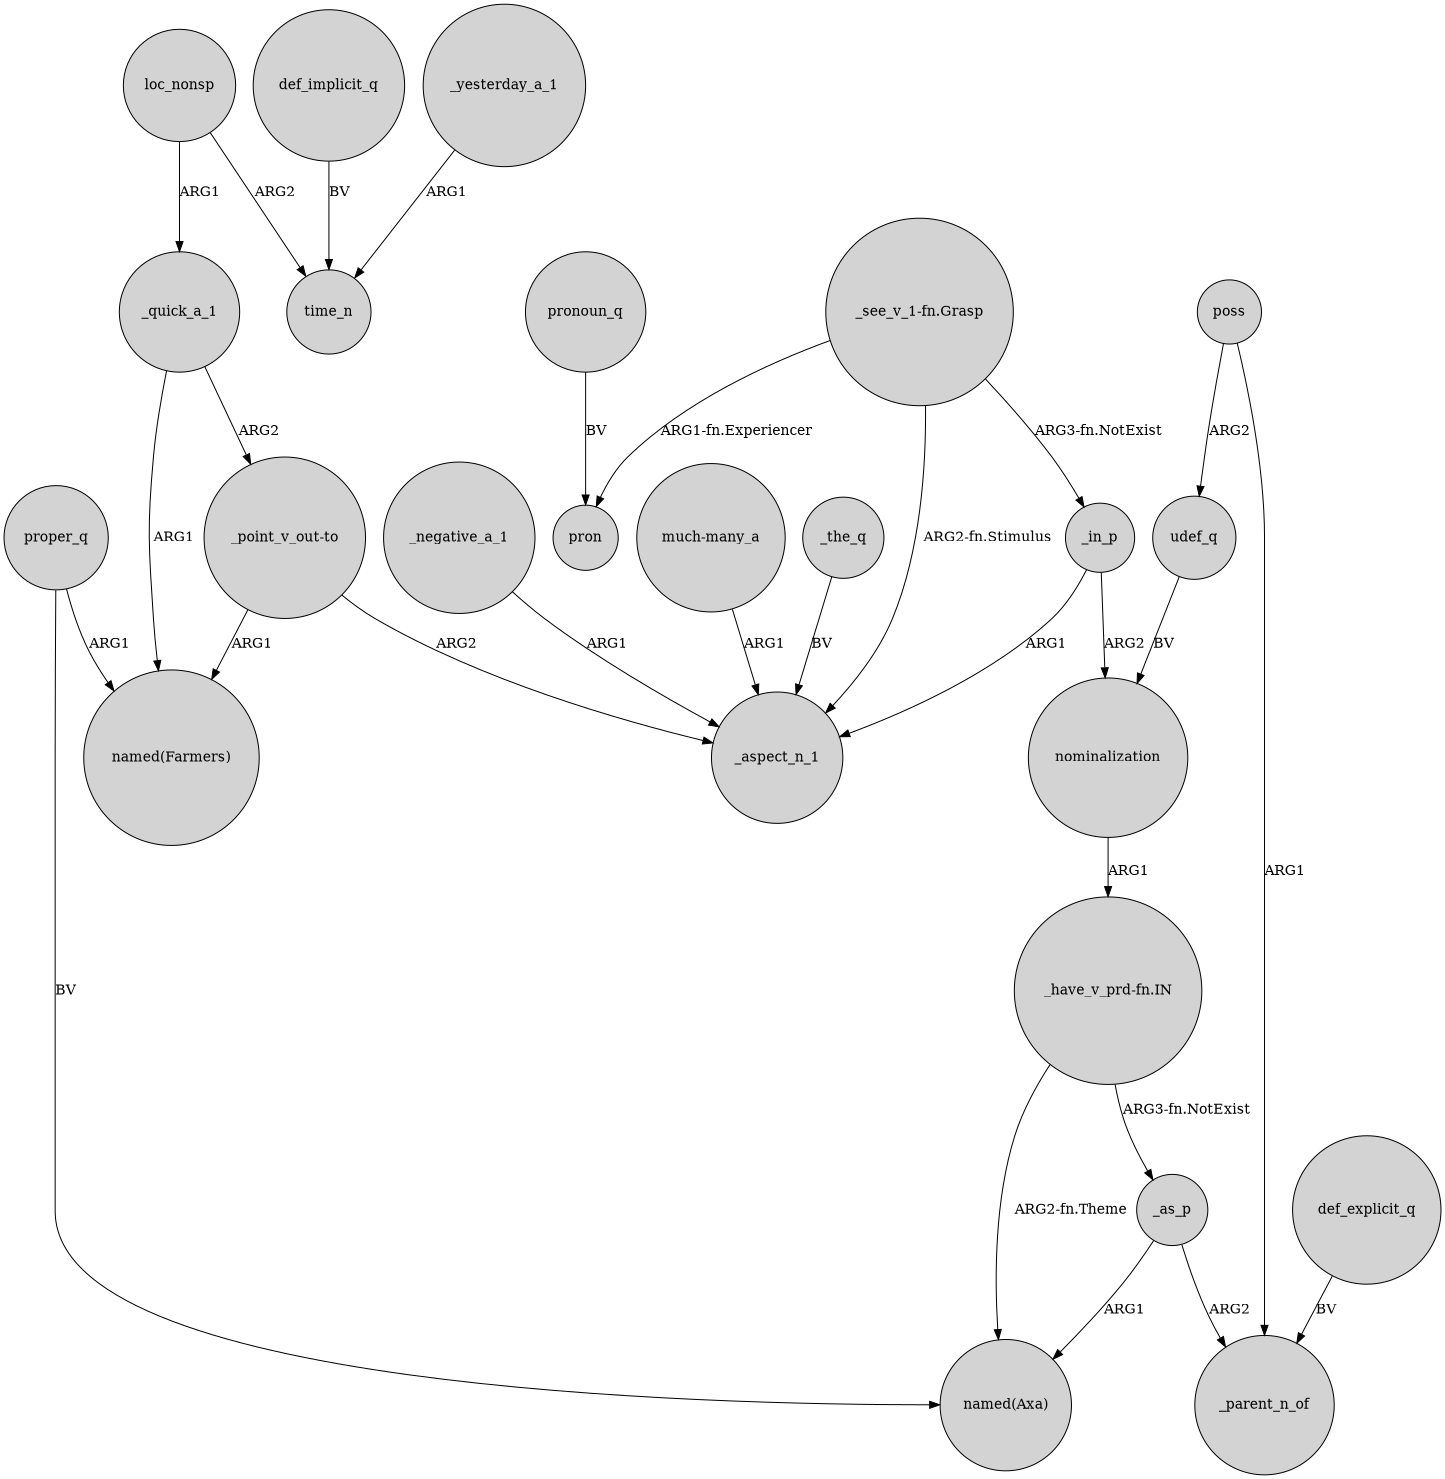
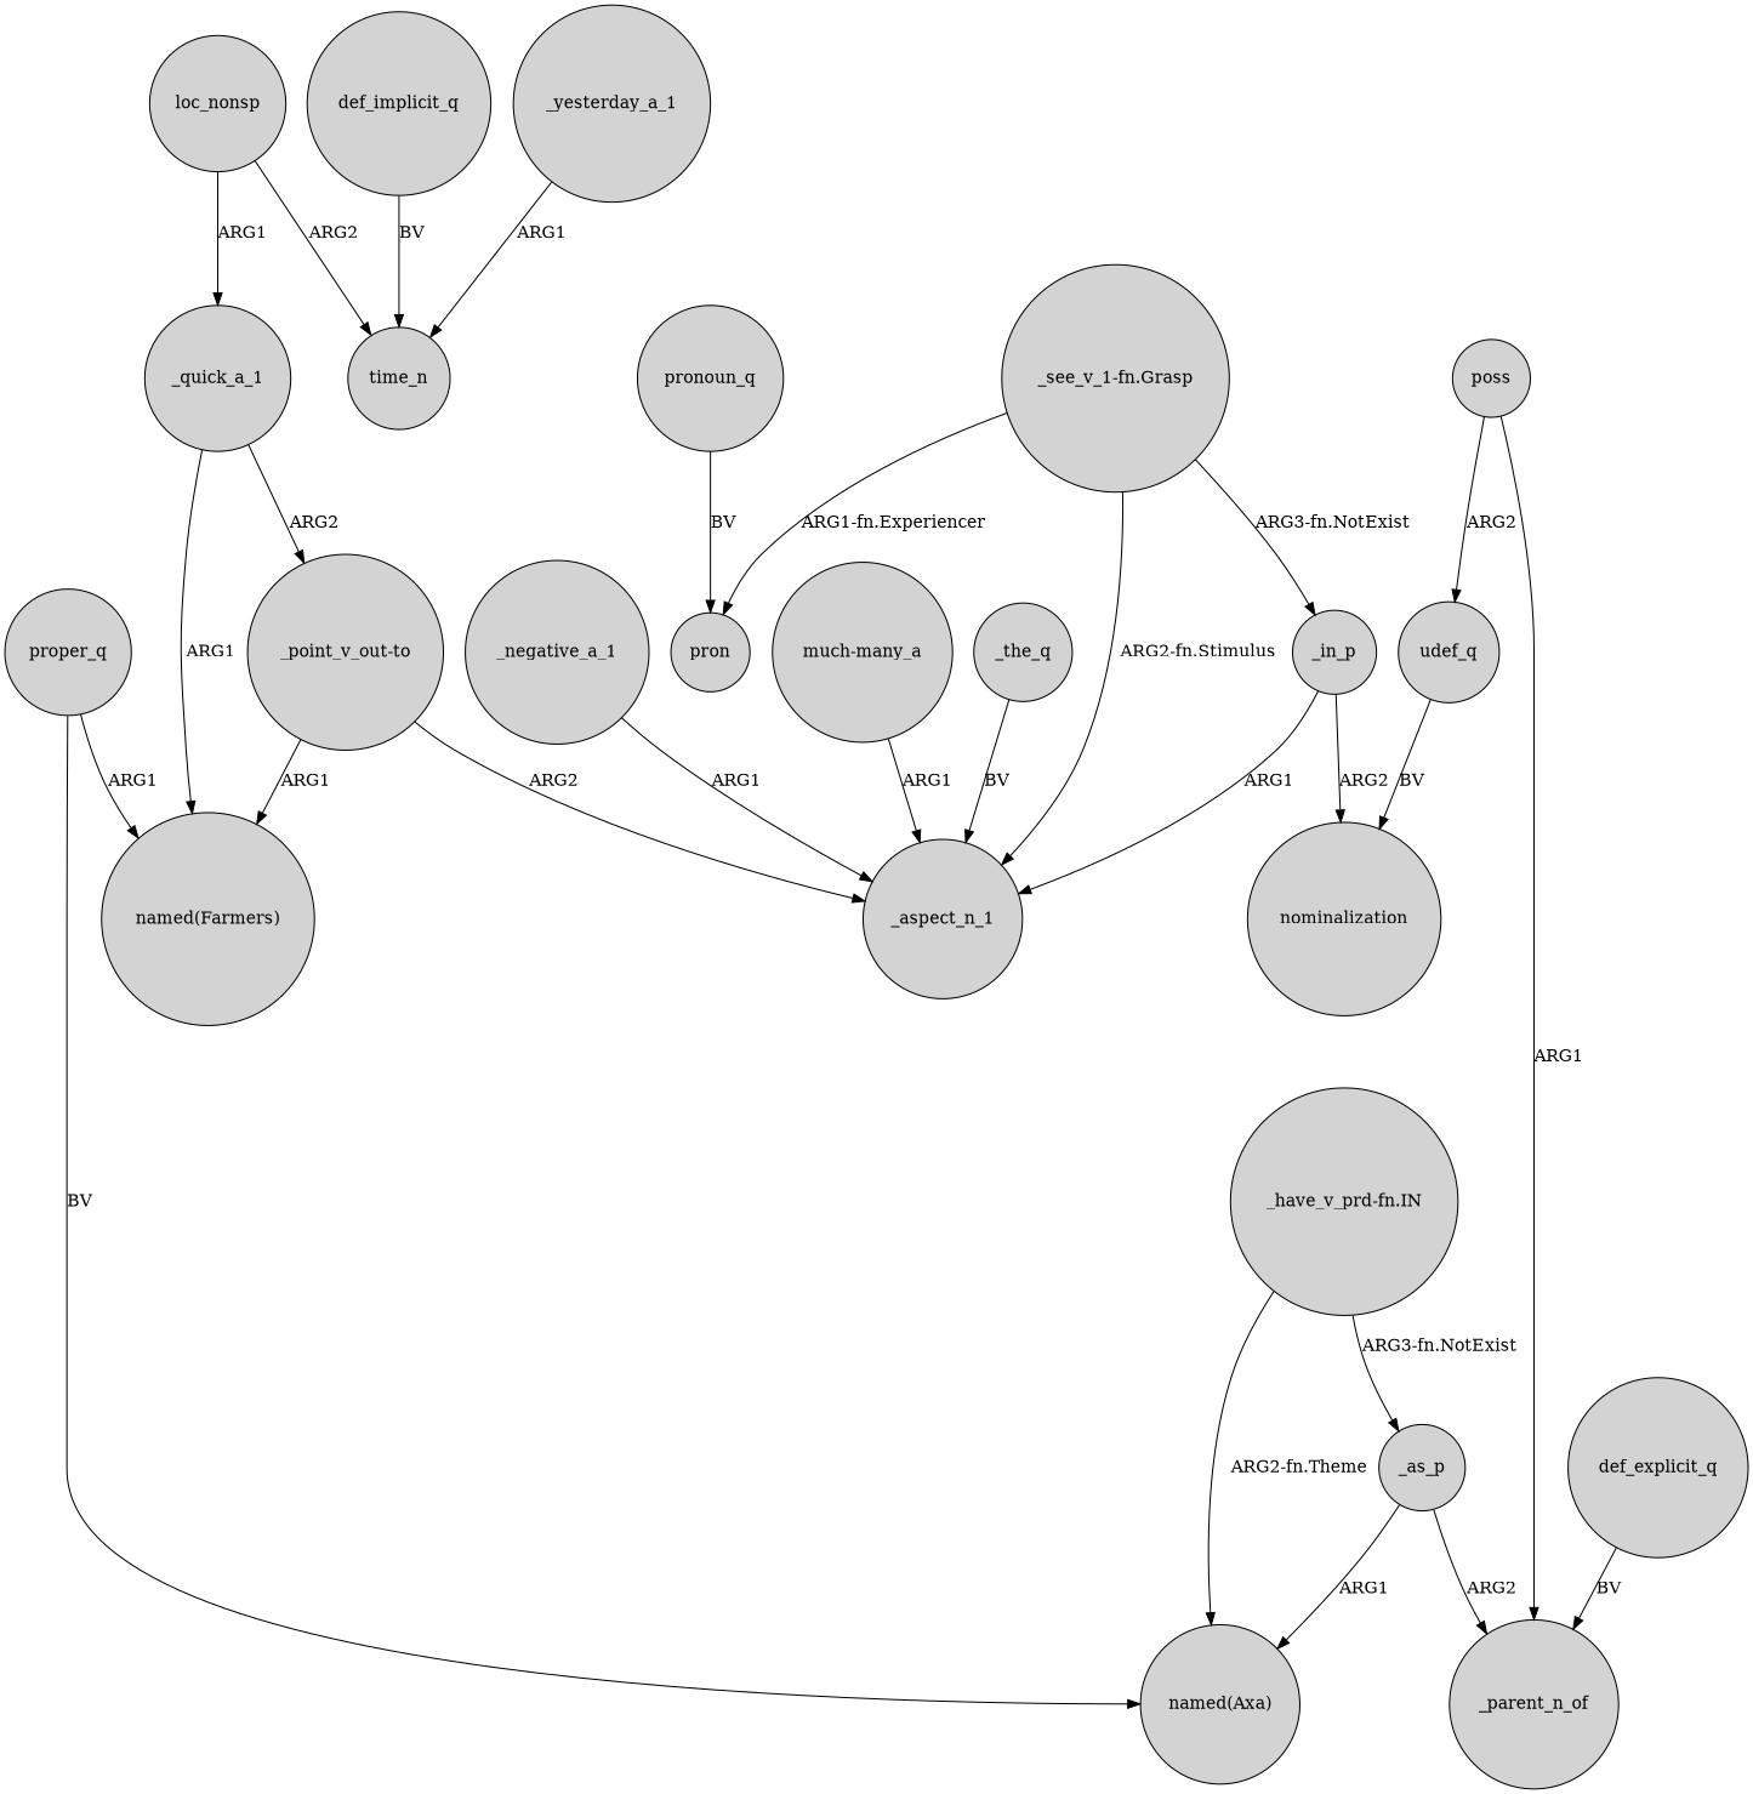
  digraph {
    node [shape=circle style=filled]
    _yesterday_a_1
    time_n
    loc_nonsp
    _quick_a_1
    "named(Farmers)"
    "_point_v_out-to"
    _aspect_n_1
    proper_q
    "named(Axa)"
    poss
    _parent_n_of
    udef_q
    def_explicit_q
    "_see_v_1-fn.Grasp"
    pron
    _in_p
    nominalization
    "_have_v_prd-fn.IN"
    _as_p
    _negative_a_1
    "much-many_a"
    pronoun_q
    _the_q
    def_implicit_q
    _yesterday_a_1 -> time_n [label=ARG1]
    loc_nonsp -> time_n [label=ARG2]
    loc_nonsp -> _quick_a_1 [label=ARG1]
    _quick_a_1 -> "named(Farmers)" [label=ARG1]
    _quick_a_1 -> "_point_v_out-to" [label=ARG2]
    "_point_v_out-to" -> "named(Farmers)" [label=ARG1]
    "_point_v_out-to" -> _aspect_n_1 [label=ARG2]
    proper_q -> "named(Farmers)" [label=ARG1]
    proper_q -> "named(Axa)" [label=BV]
    poss -> _parent_n_of [label=ARG1]
    poss -> udef_q [label=ARG2]
    udef_q -> nominalization [label=BV]
    def_explicit_q -> _parent_n_of [label=BV]
    "_see_v_1-fn.Grasp" -> _aspect_n_1 [label="ARG2-fn.Stimulus"]
    "_see_v_1-fn.Grasp" -> pron [label="ARG1-fn.Experiencer"]
    "_see_v_1-fn.Grasp" -> _in_p [label="ARG3-fn.NotExist"]
    _in_p -> _aspect_n_1 [label=ARG1]
    _in_p -> nominalization [label=ARG2]
-   nominalization -> "_have_v_prd-fn.IN" [label=ARG1]
    "_have_v_prd-fn.IN" -> "named(Axa)" [label="ARG2-fn.Theme"]
    "_have_v_prd-fn.IN" -> _as_p [label="ARG3-fn.NotExist"]
    _as_p -> "named(Axa)" [label=ARG1]
    _as_p -> _parent_n_of [label=ARG2]
    _negative_a_1 -> _aspect_n_1 [label=ARG1]
    "much-many_a" -> _aspect_n_1 [label=ARG1]
    pronoun_q -> pron [label=BV]
    _the_q -> _aspect_n_1 [label=BV]
    def_implicit_q -> time_n [label=BV]
  }
